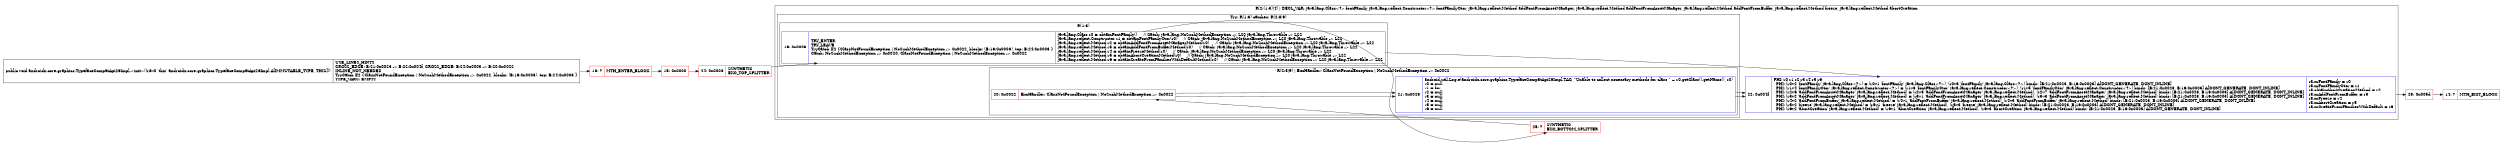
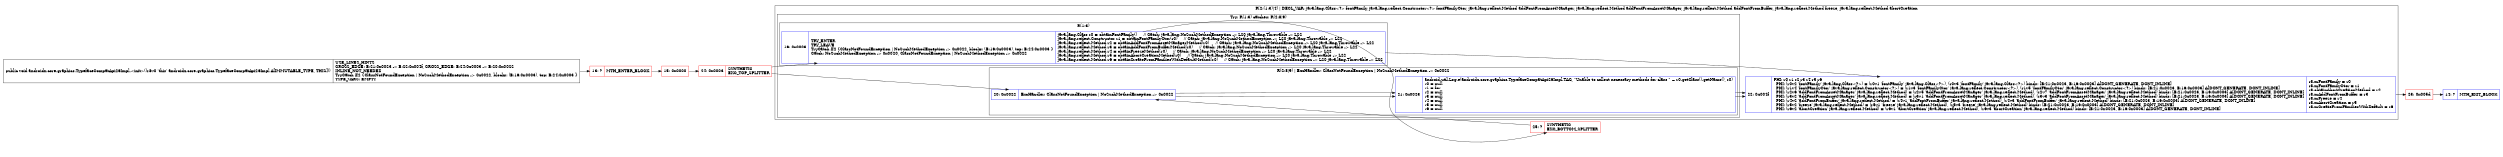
  digraph {
    rankdir=LR
    node [color=red shape=record]
    n1 [color=blue label="{16\:\ 0x0003|TRY_ENTER\lTRY_LEAVE\lTryCatch #2 \{ClassNotFoundException \| NoSuchMethodException \-\> 0x0022, blocks: (B:16:0x0003), top: B:24:0x0003 \}\lCatch: NoSuchMethodException \-\> 0x0020, ClassNotFoundException \| NoSuchMethodException \-\> 0x0022\l|java.lang.Class r0 = obtainFontFamily()     \/\/ Catch: java.lang.NoSuchMethodException \-\> L20 java.lang.Throwable \-\> L22\ljava.lang.reflect.Constructor r1 = obtainFontFamilyCtor(r0)     \/\/ Catch: java.lang.NoSuchMethodException \-\> L20 java.lang.Throwable \-\> L22\ljava.lang.reflect.Method r2 = obtainAddFontFromAssetManagerMethod(r0)     \/\/ Catch: java.lang.NoSuchMethodException \-\> L20 java.lang.Throwable \-\> L22\ljava.lang.reflect.Method r3 = obtainAddFontFromBufferMethod(r0)     \/\/ Catch: java.lang.NoSuchMethodException \-\> L20 java.lang.Throwable \-\> L22\ljava.lang.reflect.Method r4 = obtainFreezeMethod(r0)     \/\/ Catch: java.lang.NoSuchMethodException \-\> L20 java.lang.Throwable \-\> L22\ljava.lang.reflect.Method r5 = obtainAbortCreationMethod(r0)     \/\/ Catch: java.lang.NoSuchMethodException \-\> L20 java.lang.Throwable \-\> L22\ljava.lang.reflect.Method r6 = obtainCreateFromFamiliesWithDefaultMethod(r0)     \/\/ Catch: java.lang.NoSuchMethodException \-\> L20 java.lang.Throwable \-\> L22\l}"]
-   n2 [label="{20\:\ 0x0022|ExcHandler: ClassNotFoundException \| NoSuchMethodException \-\> 0x0022\l}"]
+   n2 [color=blue label="{20\:\ 0x0022|ExcHandler: ClassNotFoundException \| NoSuchMethodException \-\> 0x0022\l}"]
    n3 [color=blue label="{21\:\ 0x0023|android.util.Log.e(androidx.core.graphics.TypefaceCompatApi26Impl.TAG, \"Unable to collect necessary methods for class \" + r0.getClass().getName(), r0)\lr0 = null\lr1 = for\lr2 = null\lr3 = null\lr4 = null\lr5 = null\lr6 = null\l}"]
    n4 [color=blue label="{22\:\ 0x004f|PHI: r0 r1 r2 r3 r4 r5 r6 \l  PHI: (r0v2 'fontFamily' java.lang.Class\<?\>) = (r0v1 'fontFamily' java.lang.Class\<?\>), (r0v3 'fontFamily' java.lang.Class\<?\>) binds: [B:21:0x0023, B:16:0x0003] A[DONT_GENERATE, DONT_INLINE]\l  PHI: (r1v4 'fontFamilyCtor' java.lang.reflect.Constructor\<?\>) = (r1v3 'fontFamilyCtor' java.lang.reflect.Constructor\<?\>), (r1v5 'fontFamilyCtor' java.lang.reflect.Constructor\<?\>) binds: [B:21:0x0023, B:16:0x0003] A[DONT_GENERATE, DONT_INLINE]\l  PHI: (r2v6 'addFontFromAssetManager' java.lang.reflect.Method) = (r2v5 'addFontFromAssetManager' java.lang.reflect.Method), (r2v7 'addFontFromAssetManager' java.lang.reflect.Method) binds: [B:21:0x0023, B:16:0x0003] A[DONT_GENERATE, DONT_INLINE]\l  PHI: (r3v2 'addFontFromAssetManager' java.lang.reflect.Method) = (r3v1 'addFontFromAssetManager' java.lang.reflect.Method), (r3v3 'addFontFromAssetManager' java.lang.reflect.Method) binds: [B:21:0x0023, B:16:0x0003] A[DONT_GENERATE, DONT_INLINE]\l  PHI: (r4v2 'addFontFromBuffer' java.lang.reflect.Method) = (r4v1 'addFontFromBuffer' java.lang.reflect.Method), (r4v3 'addFontFromBuffer' java.lang.reflect.Method) binds: [B:21:0x0023, B:16:0x0003] A[DONT_GENERATE, DONT_INLINE]\l  PHI: (r5v2 'freeze' java.lang.reflect.Method) = (r5v1 'freeze' java.lang.reflect.Method), (r5v3 'freeze' java.lang.reflect.Method) binds: [B:21:0x0023, B:16:0x0003] A[DONT_GENERATE, DONT_INLINE]\l  PHI: (r6v2 'abortCreation' java.lang.reflect.Method) = (r6v1 'abortCreation' java.lang.reflect.Method), (r6v3 'abortCreation' java.lang.reflect.Method) binds: [B:21:0x0023, B:16:0x0003] A[DONT_GENERATE, DONT_INLINE]\l|r8.mFontFamily = r0\lr8.mFontFamilyCtor = r1\lr8.obtainAbortCreationMethod = r2\lr8.mAddFontFromBuffer = r3\lr8.mFreeze = r4\lr8.mAbortCreation = r5\lr8.mCreateFromFamiliesWithDefault = r6\l}"]
    n5 [label="{25\:\ ?|SYNTHETIC\lEXC_BOTTOM_SPLITTER\l}"]
    n6 [label="{23\:\ 0x005d}"]
-   n7 [label="{14\:\ ?|MTH_EXIT_BLOCK\l}"]
+   n7 [color=blue label="{14\:\ ?|MTH_EXIT_BLOCK\l}"]
    n8 [label="{13\:\ ?|MTH_ENTER_BLOCK\l}"]
    n9 [label="{15\:\ 0x0000}"]
    n10 [label="{24\:\ 0x0003|SYNTHETIC\lEXC_TOP_SPLITTER\l}"]
    n11 [label="{public void androidx.core.graphics.TypefaceCompatApi26Impl.\<init\>((r8v0 'this' androidx.core.graphics.TypefaceCompatApi26Impl A[IMMUTABLE_TYPE, THIS]))  | USE_LINES_HINTS\lCROSS_EDGE: B:21:0x0023 \-\> B:22:0x004f, CROSS_EDGE: B:24:0x0003 \-\> B:20:0x0022\lINLINE_NOT_NEEDED\lTryCatch #2 \{ClassNotFoundException \| NoSuchMethodException \-\> 0x0022, blocks: (B:16:0x0003), top: B:24:0x0003 \}\lTYPE_VARS: EMPTY\l}" color=""]
    subgraph cluster_1 {
      label="R(2:(1:3)|4) | DECL_VAR: java.lang.Class\<?\> fontFamily, java.lang.reflect.Constructor\<?\> fontFamilyCtor, java.lang.reflect.Method addFontFromAssetManager, java.lang.reflect.Method addFontFromAssetManager, java.lang.reflect.Method addFontFromBuffer, java.lang.reflect.Method freeze, java.lang.reflect.Method abortCreation\l"
      n4
      subgraph cluster_2 {
        label="Try: R(1:3) catches: R(2:8|9)"
        subgraph cluster_3 {
          label="R(1:3)"
          n1
        }
        subgraph cluster_4 {
          label="R(2:8|9) | ExcHandler: ClassNotFoundException \| NoSuchMethodException \-\> 0x0022\l"
          n2
          n3
        }
      }
    }
    subgraph cluster_5 {
      label="R(2:8|9) | ExcHandler: ClassNotFoundException \| NoSuchMethodException \-\> 0x0022\l"
    }
    n1 -> n4
    n1 -> n5
    n2 -> n3
    n2 -> n3
    n3 -> n4
    n3 -> n4
    n4 -> n6
    n5 -> n2
    n6 -> n7
    n8 -> n9
    n9 -> n10
    n10 -> n1
+   n10 -> n2
    n11 -> n8
  }
